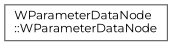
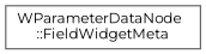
  digraph {
    rankdir=LR
    fontname=Montserrat
-   n1 [color=grey40 fillcolor=white fontname=Montserrat fontsize=10 height=0.2 label="WParameterDataNode\l::WParameterDataNode" shape=box style=filled width=0.4]
+   n1 [color=grey40 fillcolor=white fontname=Montserrat fontsize=10 height=0.2 label="WParameterDataNode\l::FieldWidgetMeta" shape=box style=filled width=0.4]
  }
